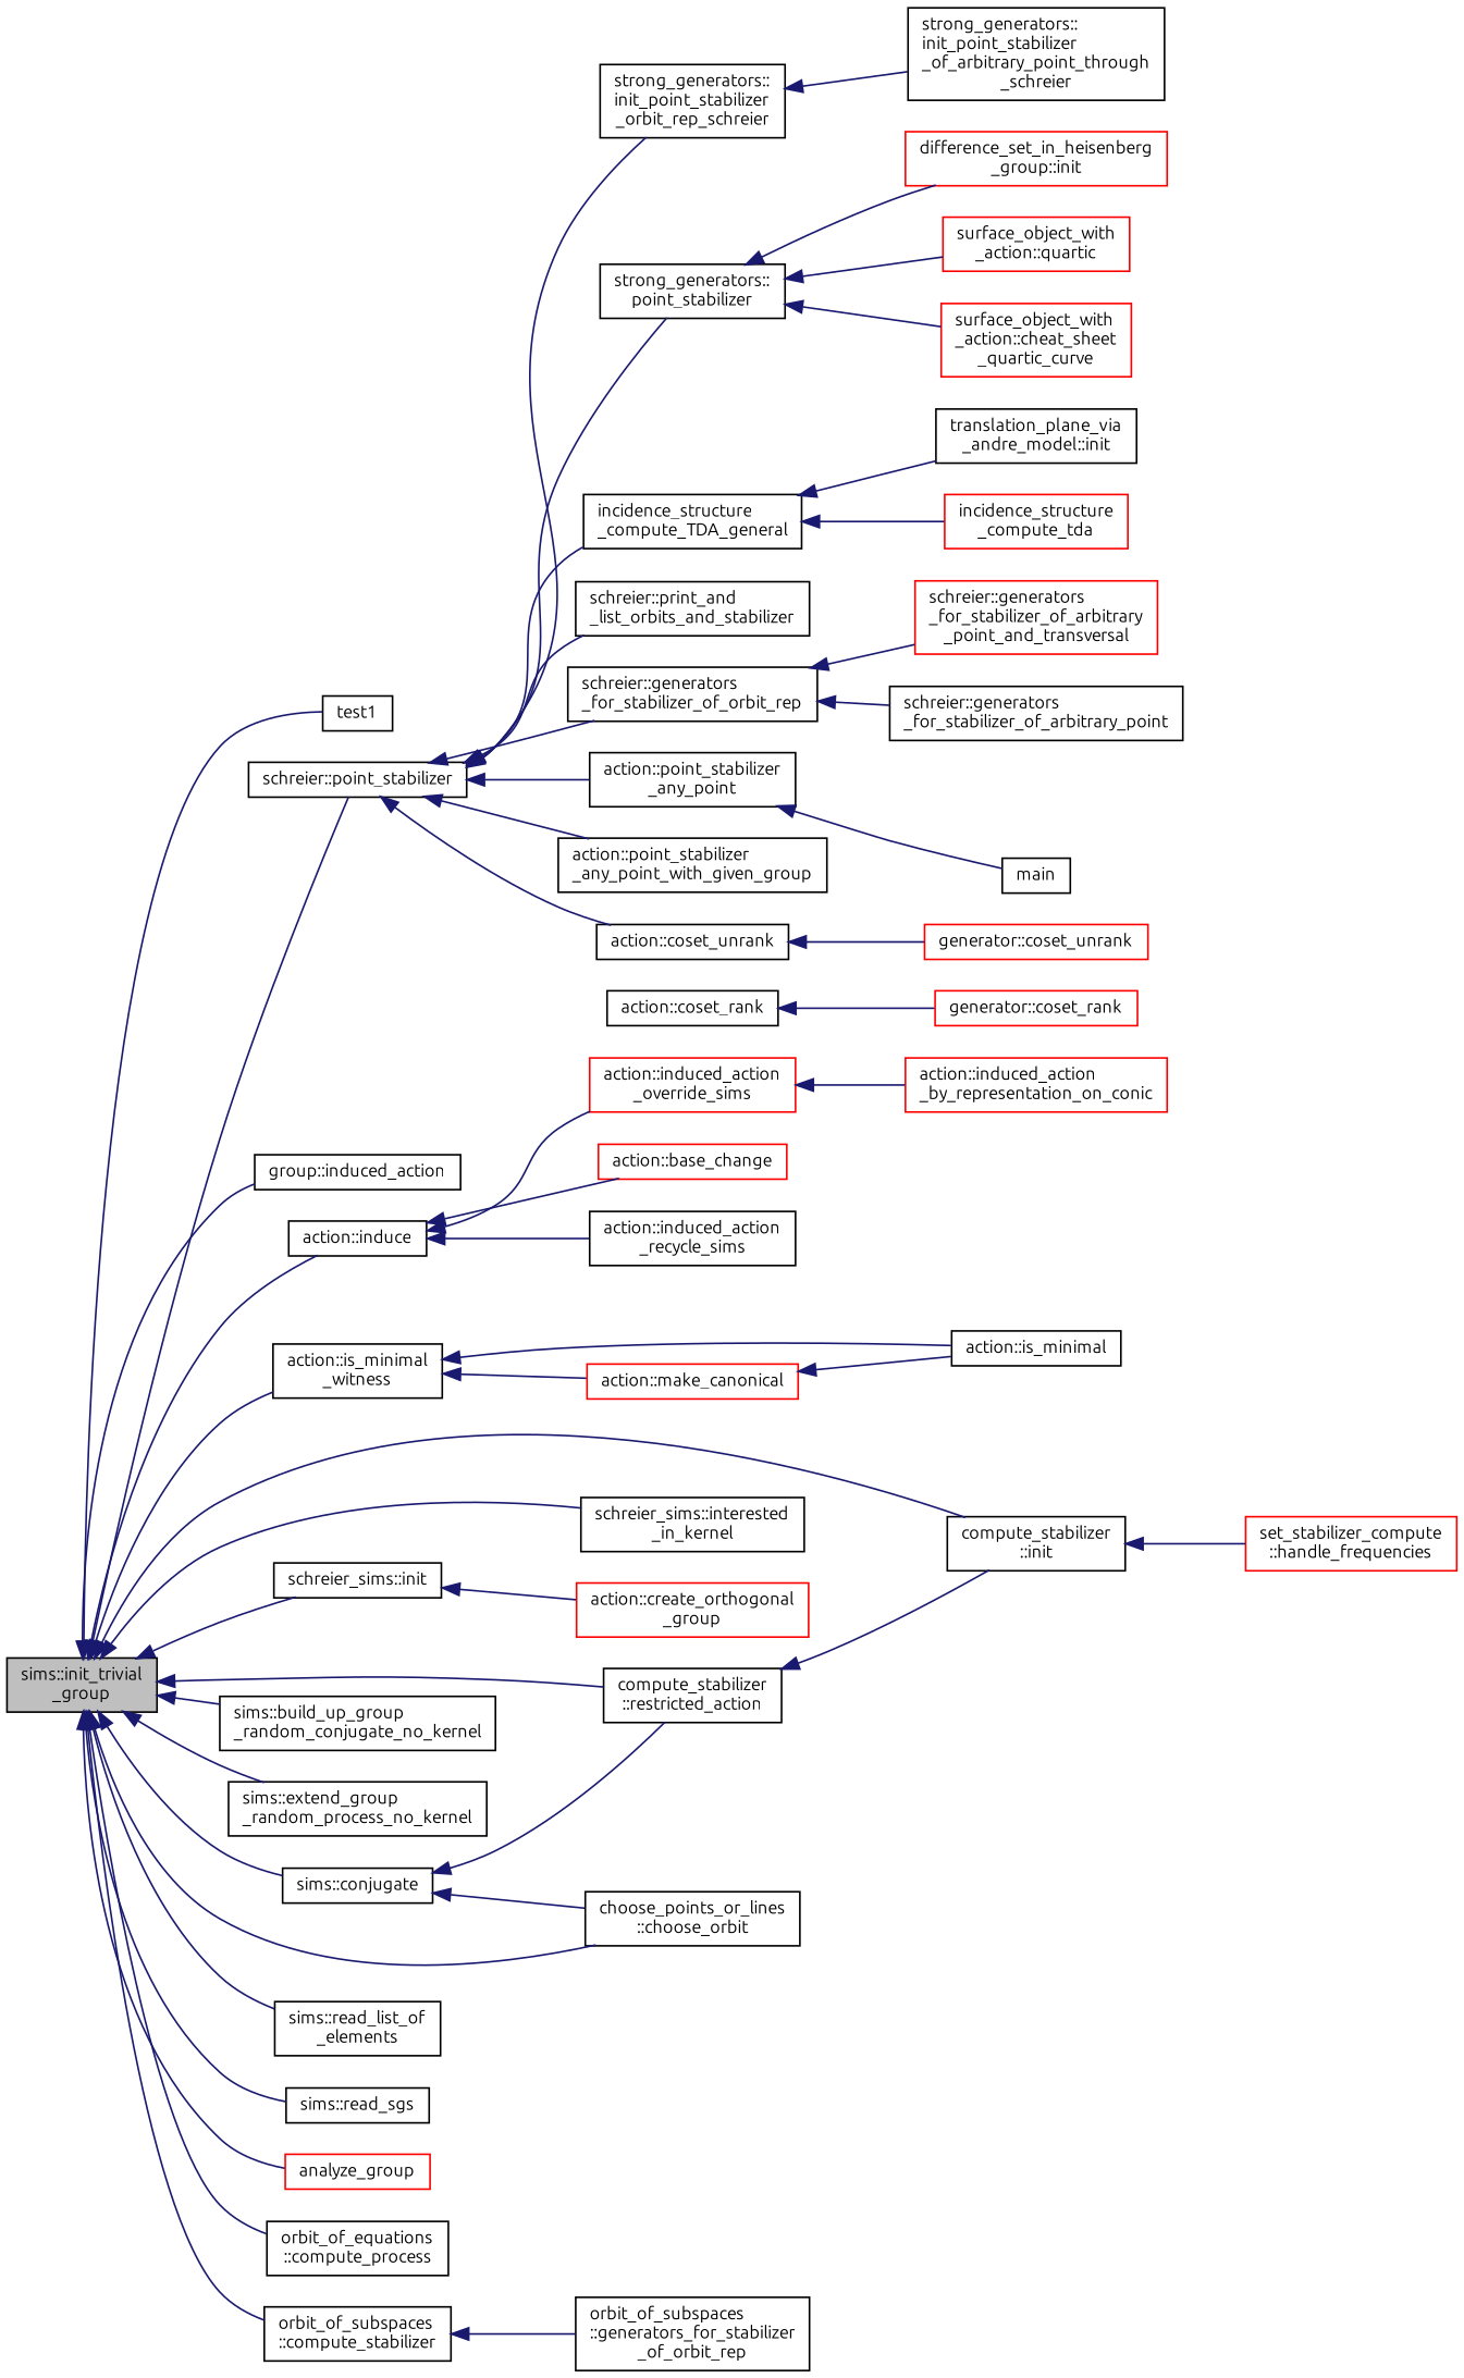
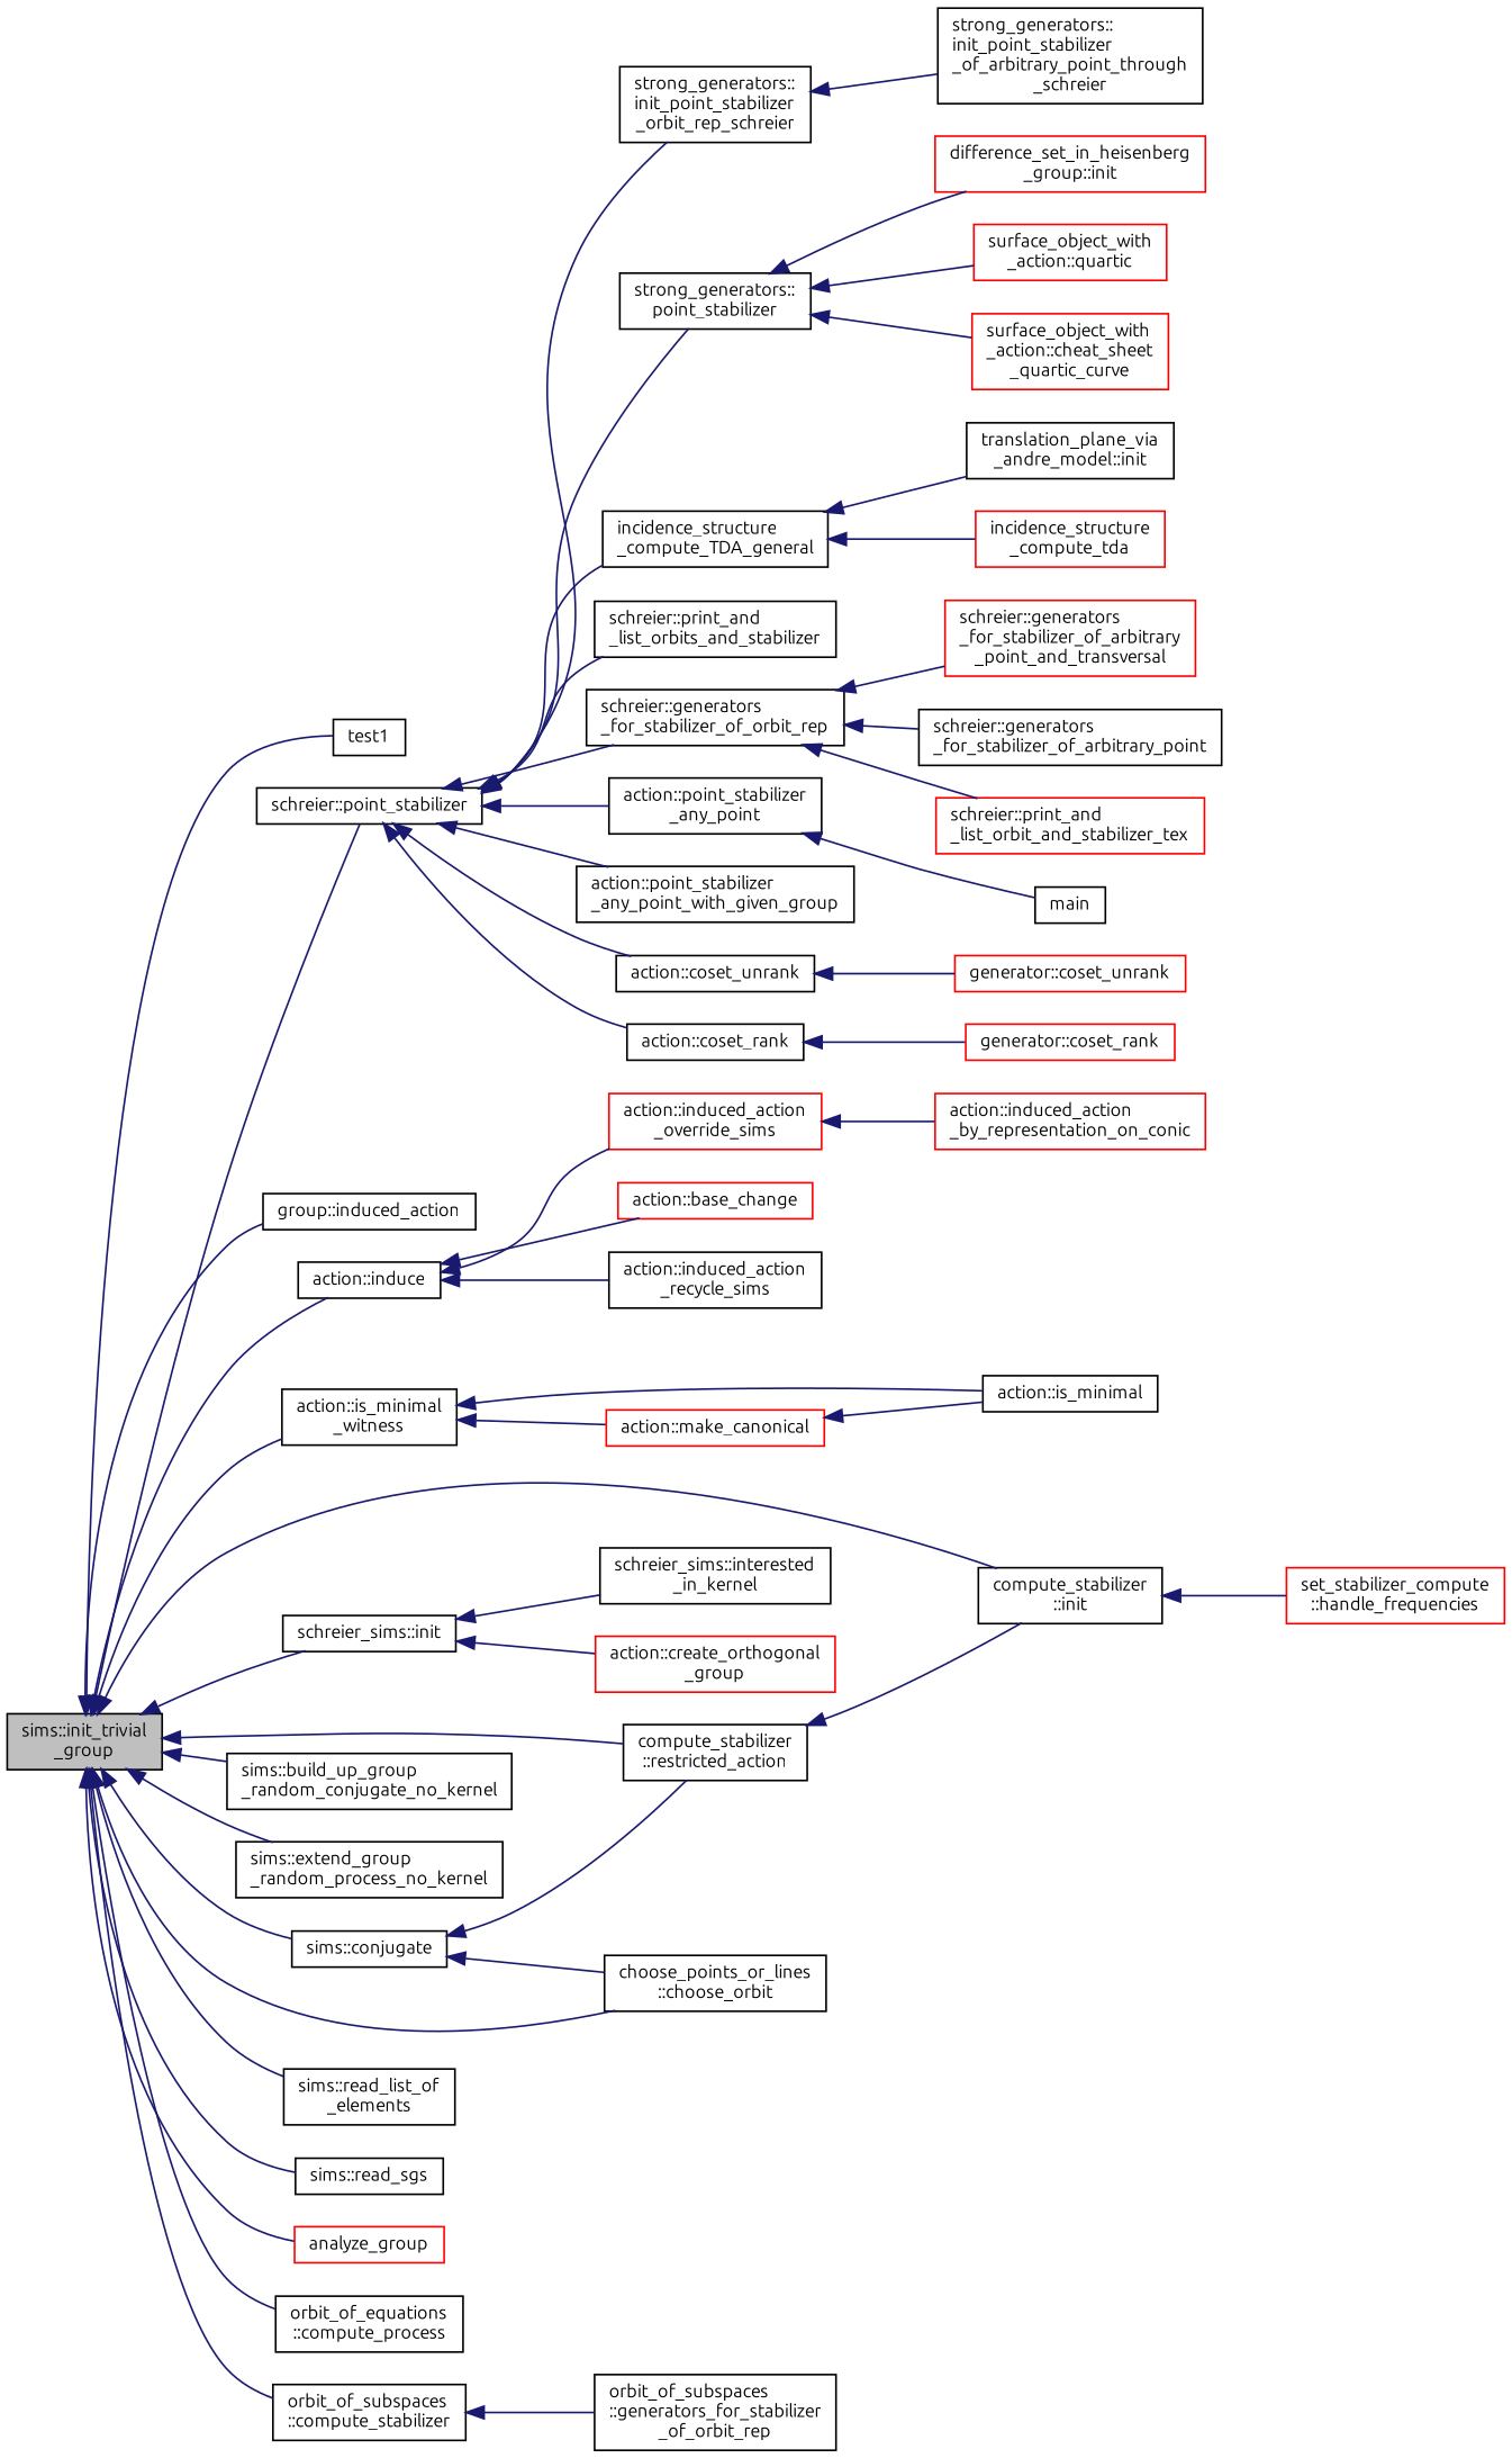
  digraph {
    fontname=Ubuntu
    rankdir=LR
    node [color=black fillcolor=white fontname=Ubuntu fontsize=10 shape=record style=filled]
    edge [color=midnightblue dir=back fontname=Ubuntu fontsize=10 labelfontname=Helvetica labelfontsize=10 style=solid]
    n1 [fillcolor=grey75 fontcolor=black height=0.2 label="sims::init_trivial\l_group" width=0.4]
    n2 [height=0.2 label=test1 width=0.4]
    n3 [height=0.2 label="schreier::point_stabilizer" width=0.4]
    n4 [height=0.2 label="group::induced_action" width=0.4]
    n5 [height=0.2 label="action::induce" width=0.4]
    n6 [height=0.2 label="action::is_minimal\l_witness" width=0.4]
    n7 [height=0.2 label="compute_stabilizer\l::restricted_action" width=0.4]
    n8 [height=0.2 label="compute_stabilizer\l::init" width=0.4]
    n9 [height=0.2 label="schreier_sims::init" width=0.4]
    n10 [height=0.2 label="schreier_sims::interested\l_in_kernel" width=0.4]
    n11 [height=0.2 label="sims::build_up_group\l_random_conjugate_no_kernel" width=0.4]
    n12 [height=0.2 label="sims::extend_group\l_random_process_no_kernel" width=0.4]
    n13 [height=0.2 label="sims::conjugate" width=0.4]
    n14 [height=0.2 label="choose_points_or_lines\l::choose_orbit" width=0.4]
    n15 [height=0.2 label="sims::read_list_of\l_elements" width=0.4]
    n16 [height=0.2 label="sims::read_sgs" width=0.4]
    n17 [color=red height=0.2 label=analyze_group width=0.4]
    n18 [height=0.2 label="orbit_of_equations\l::compute_process" width=0.4]
    n19 [height=0.2 label="orbit_of_subspaces\l::compute_stabilizer" width=0.4]
    n20 [height=0.2 label="incidence_structure\l_compute_TDA_general" width=0.4]
    n21 [height=0.2 label="schreier::print_and\l_list_orbits_and_stabilizer" width=0.4]
    n22 [height=0.2 label="schreier::generators\l_for_stabilizer_of_orbit_rep" width=0.4]
    n23 [height=0.2 label="action::point_stabilizer\l_any_point" width=0.4]
    n24 [height=0.2 label="action::point_stabilizer\l_any_point_with_given_group" width=0.4]
    n25 [height=0.2 label="action::coset_unrank" width=0.4]
    n26 [height=0.2 label="action::coset_rank" width=0.4]
    n27 [height=0.2 label="strong_generators::\linit_point_stabilizer\l_orbit_rep_schreier" width=0.4]
    n28 [height=0.2 label="strong_generators::\lpoint_stabilizer" width=0.4]
    n29 [height=0.2 label="action::induced_action\l_recycle_sims" width=0.4]
    n30 [color=red height=0.2 label="action::induced_action\l_override_sims" width=0.4]
    n31 [color=red height=0.2 label="action::base_change" width=0.4]
    n32 [height=0.2 label="action::is_minimal" width=0.4]
    n33 [color=red height=0.2 label="action::make_canonical" width=0.4]
    n34 [color=red height=0.2 label="set_stabilizer_compute\l::handle_frequencies" width=0.4]
    n35 [color=red height=0.2 label="action::create_orthogonal\l_group" width=0.4]
    n36 [height=0.2 label="orbit_of_subspaces\l::generators_for_stabilizer\l_of_orbit_rep" width=0.4]
    n37 [color=red height=0.2 label="incidence_structure\l_compute_tda" width=0.4]
    n38 [height=0.2 label="translation_plane_via\l_andre_model::init" width=0.4]
+   n39 [color=red height=0.2 label="schreier::print_and\l_list_orbit_and_stabilizer_tex" width=0.4]
    n40 [color=red height=0.2 label="schreier::generators\l_for_stabilizer_of_arbitrary\l_point_and_transversal" width=0.4]
    n41 [height=0.2 label="schreier::generators\l_for_stabilizer_of_arbitrary_point" width=0.4]
    n42 [height=0.2 label=main width=0.4]
    n43 [color=red height=0.2 label="generator::coset_unrank" width=0.4]
    n44 [color=red height=0.2 label="generator::coset_rank" width=0.4]
    n45 [height=0.2 label="strong_generators::\linit_point_stabilizer\l_of_arbitrary_point_through\l_schreier" width=0.4]
    n46 [color=red height=0.2 label="difference_set_in_heisenberg\l_group::init" width=0.4]
    n47 [color=red height=0.2 label="surface_object_with\l_action::quartic" width=0.4]
    n48 [color=red height=0.2 label="surface_object_with\l_action::cheat_sheet\l_quartic_curve" width=0.4]
    n49 [color=red height=0.2 label="action::induced_action\l_by_representation_on_conic" width=0.4]
    n1 -> n2
    n1 -> n3
    n1 -> n4
    n1 -> n5
    n1 -> n6
    n1 -> n7
    n1 -> n8
    n1 -> n9
-   n1 -> n10
+   n9 -> n10
    n1 -> n11
    n1 -> n12
    n1 -> n13
    n1 -> n14
    n1 -> n15
    n1 -> n16
    n1 -> n17
    n1 -> n18
    n1 -> n19
    n3 -> n20
    n3 -> n21
    n3 -> n22
    n3 -> n23
    n3 -> n24
    n3 -> n25
+   n3 -> n26
    n3 -> n27
    n3 -> n28
    n5 -> n29
    n5 -> n30
    n5 -> n31
    n6 -> n32
    n6 -> n33
    n7 -> n8
    n8 -> n34
    n9 -> n35
    n13 -> n7
    n13 -> n14
    n19 -> n36
    n20 -> n37
    n20 -> n38
+   n22 -> n39
    n22 -> n40
    n22 -> n41
    n23 -> n42
    n25 -> n43
    n26 -> n44
    n27 -> n45
    n28 -> n46
    n28 -> n47
    n28 -> n48
    n30 -> n49
    n33 -> n32
  }
